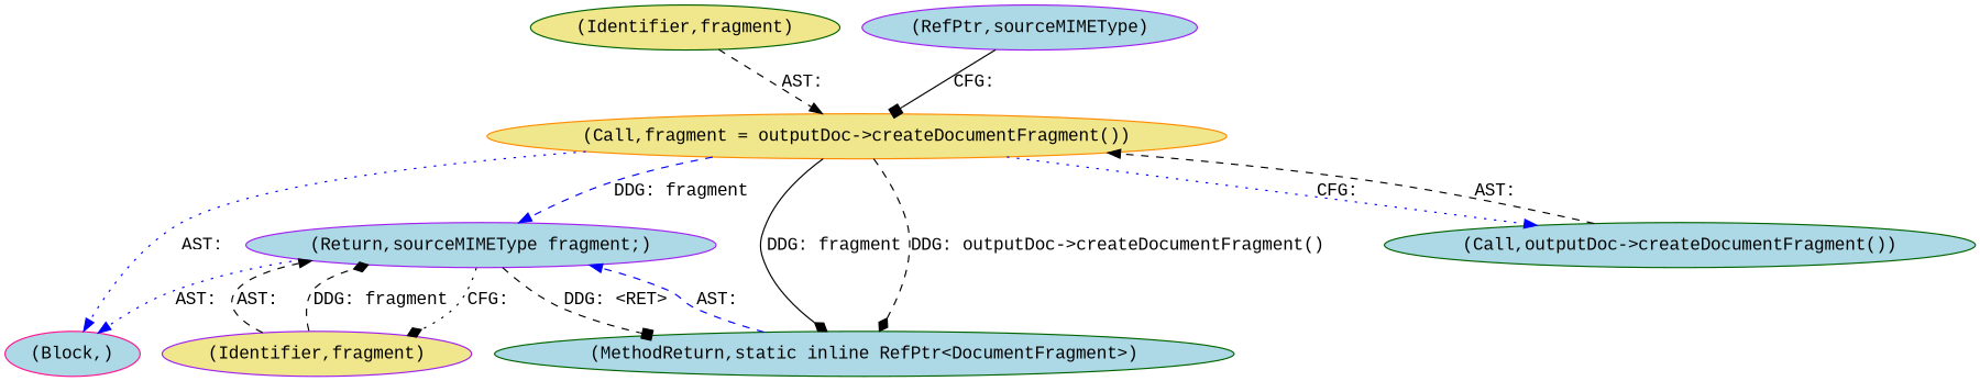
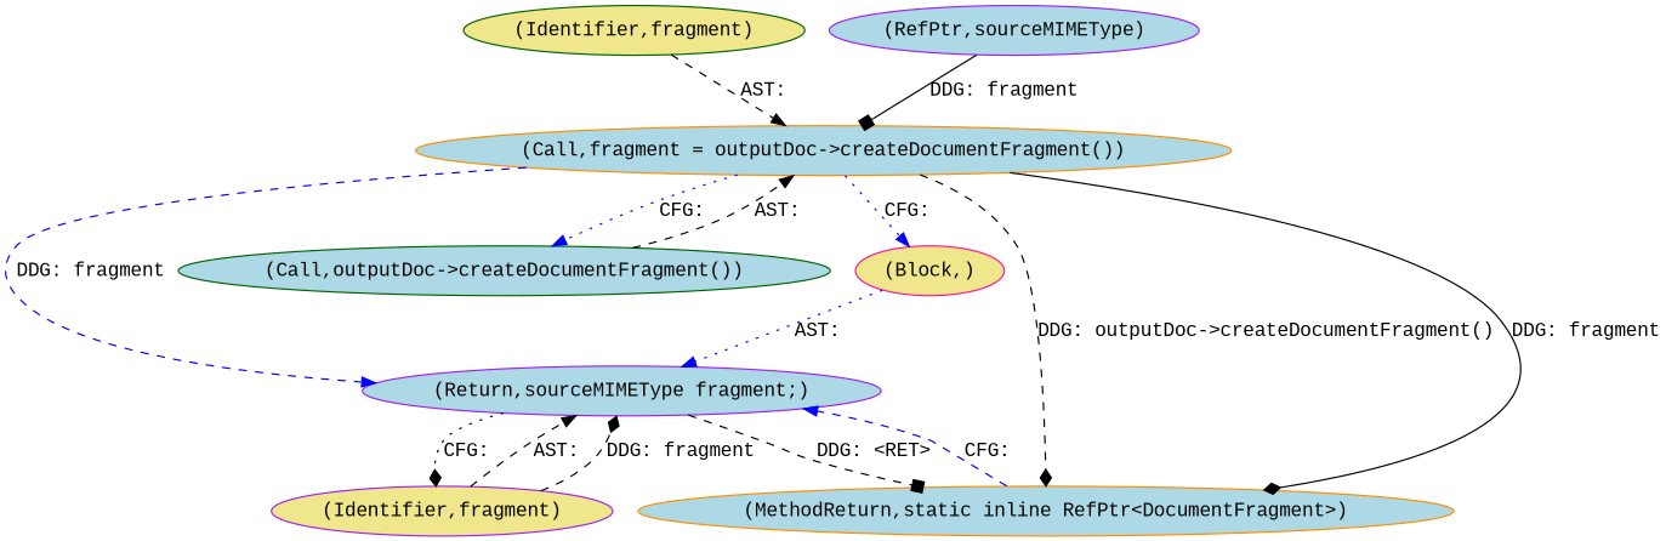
  digraph {
    fontname="Liberation Mono"
    node [color=purple fillcolor=lightblue fontname="Liberation Mono" style=filled]
    edge [arrowhead=normal color=black fontname="Liberation Mono" style=dashed]
-   n1 [color=darkorange fillcolor=khaki label="(Call,fragment = outputDoc->createDocumentFragment())"]
+   n1 [color=darkorange label="(Call,fragment = outputDoc->createDocumentFragment())"]
    n2 [label="(Return,sourceMIMEType fragment;)"]
    n3 [color=darkgreen label="(Call,outputDoc->createDocumentFragment())"]
-   n4 [color=deeppink label="(Block,)"]
-   n5 [color=darkgreen label="(MethodReturn,static inline RefPtr<DocumentFragment>)"]
+   n4 [color=deeppink fillcolor=khaki label="(Block,)"]
+   n5 [color=darkorange label="(MethodReturn,static inline RefPtr<DocumentFragment>)"]
    n6 [fillcolor=khaki label="(Identifier,fragment)"]
    n7 [color=darkgreen fillcolor=khaki label="(Identifier,fragment)"]
    n8 [label="(RefPtr,sourceMIMEType)"]
    n1 -> n2 [color=blue label="DDG: fragment"]
    n1 -> n3 [color=blue label="CFG: " style=dotted]
-   n1 -> n4 [color=blue label="AST: " style=dotted]
+   n1 -> n4 [color=blue label="CFG: " style=dotted]
    n1 -> n5 [arrowhead=diamond label="DDG: outputDoc->createDocumentFragment()"]
    n1 -> n5 [arrowhead=diamond label="DDG: fragment" style=solid]
-   n2 -> n4 [color=blue label="AST: " style=dotted]
+   n4 -> n2 [color=blue label="AST: " style=dotted]
    n2 -> n5 [arrowhead=box label="DDG: <RET>"]
    n2 -> n6 [arrowhead=diamond label="CFG: " style=dotted]
    n3 -> n1 [label="AST: "]
-   n5 -> n2 [color=blue label="AST: "]
+   n5 -> n2 [color=blue label="CFG: "]
    n6 -> n2 [label="AST: "]
    n6 -> n2 [arrowhead=diamond label="DDG: fragment"]
    n7 -> n1 [label="AST: "]
-   n8 -> n1 [arrowhead=box label="CFG: " style=solid]
+   n8 -> n1 [arrowhead=box label="DDG: fragment" style=solid]
  }
